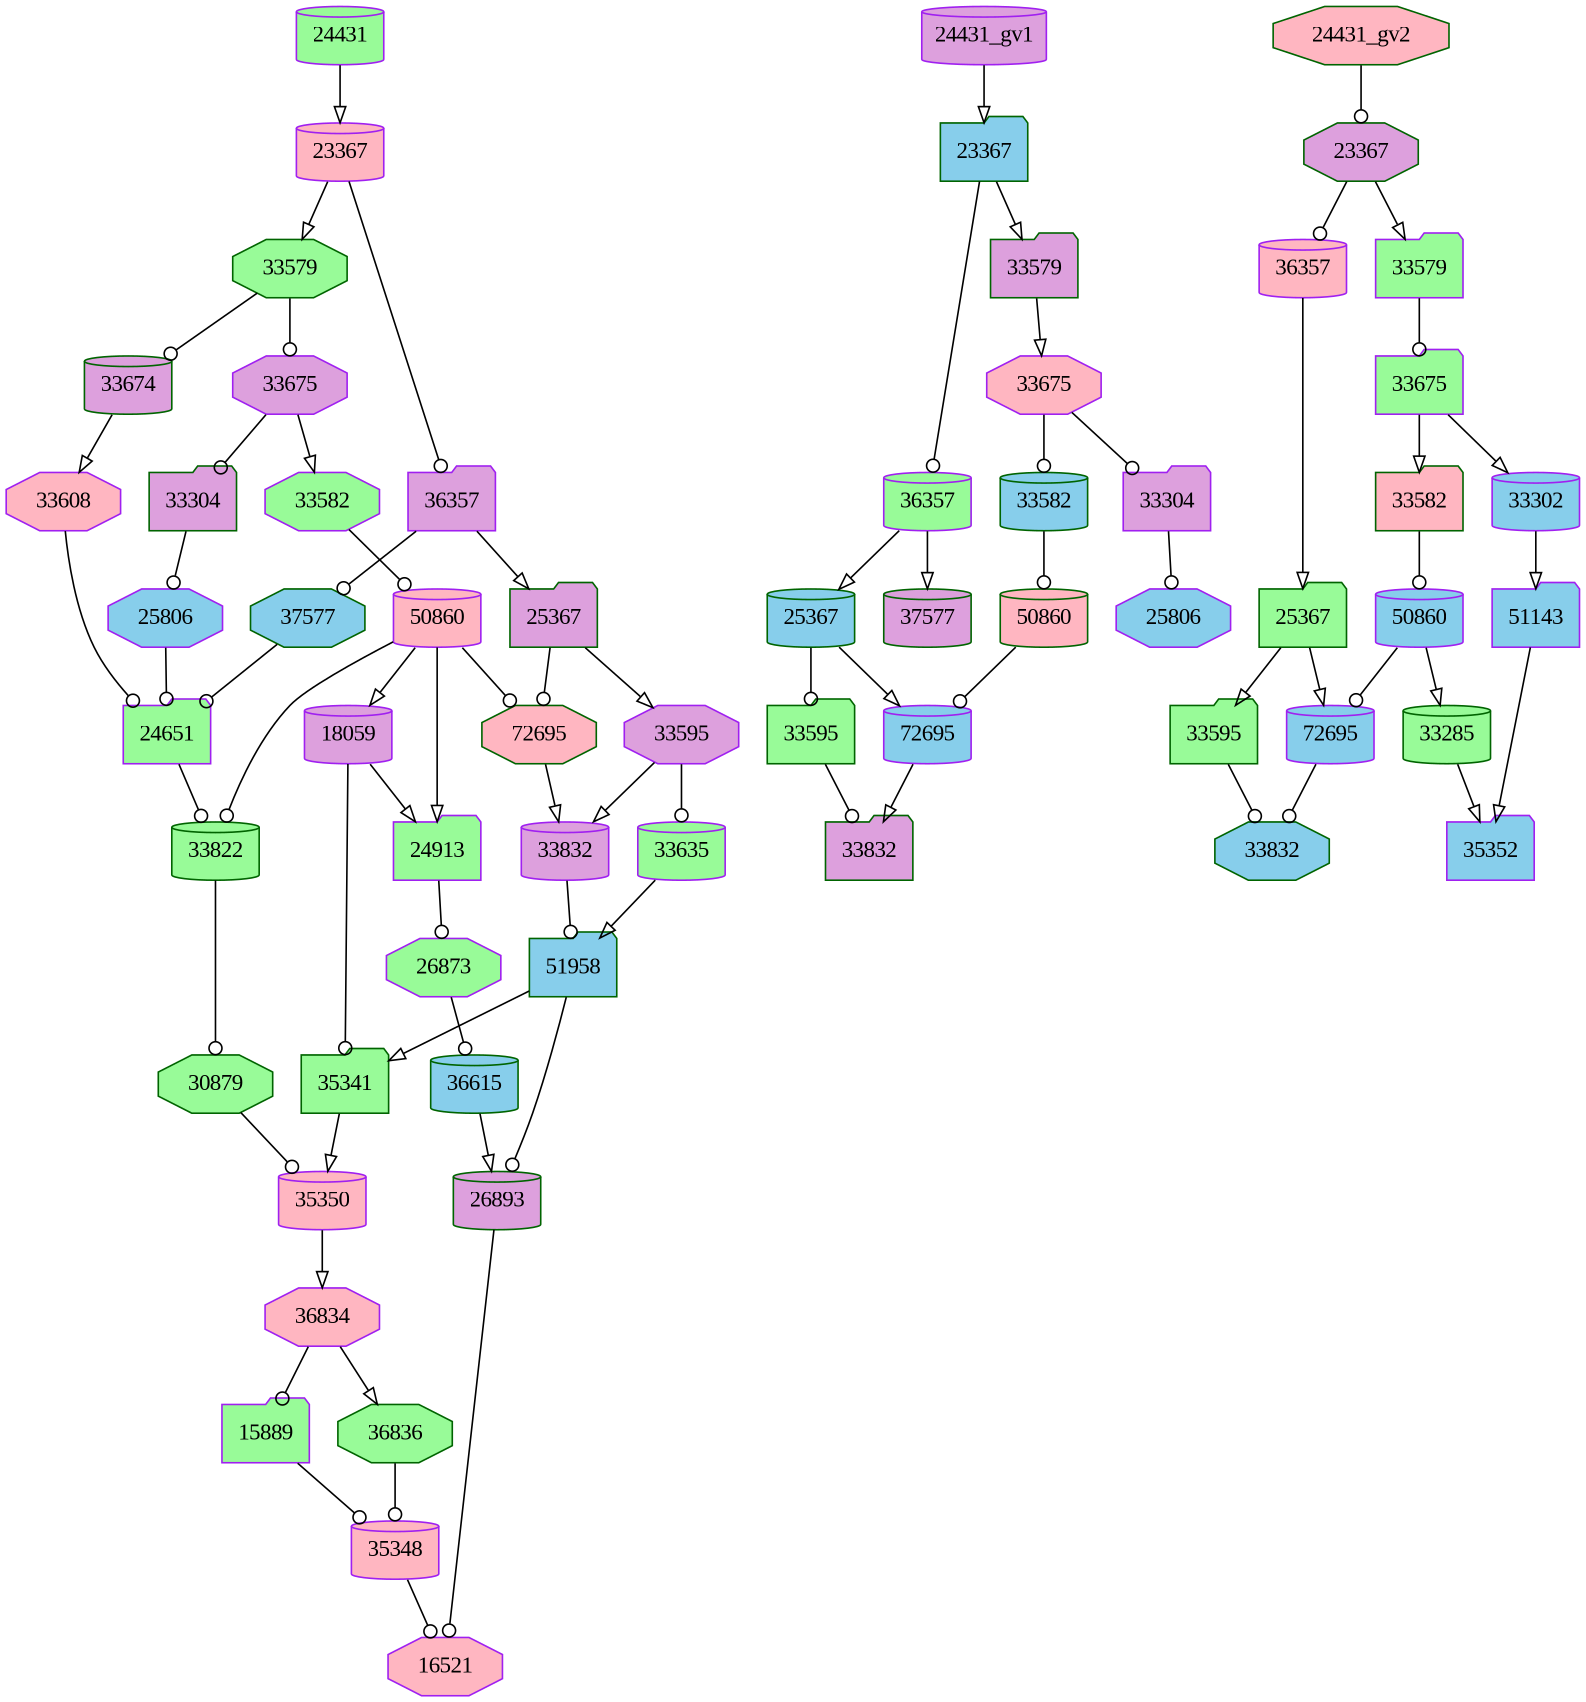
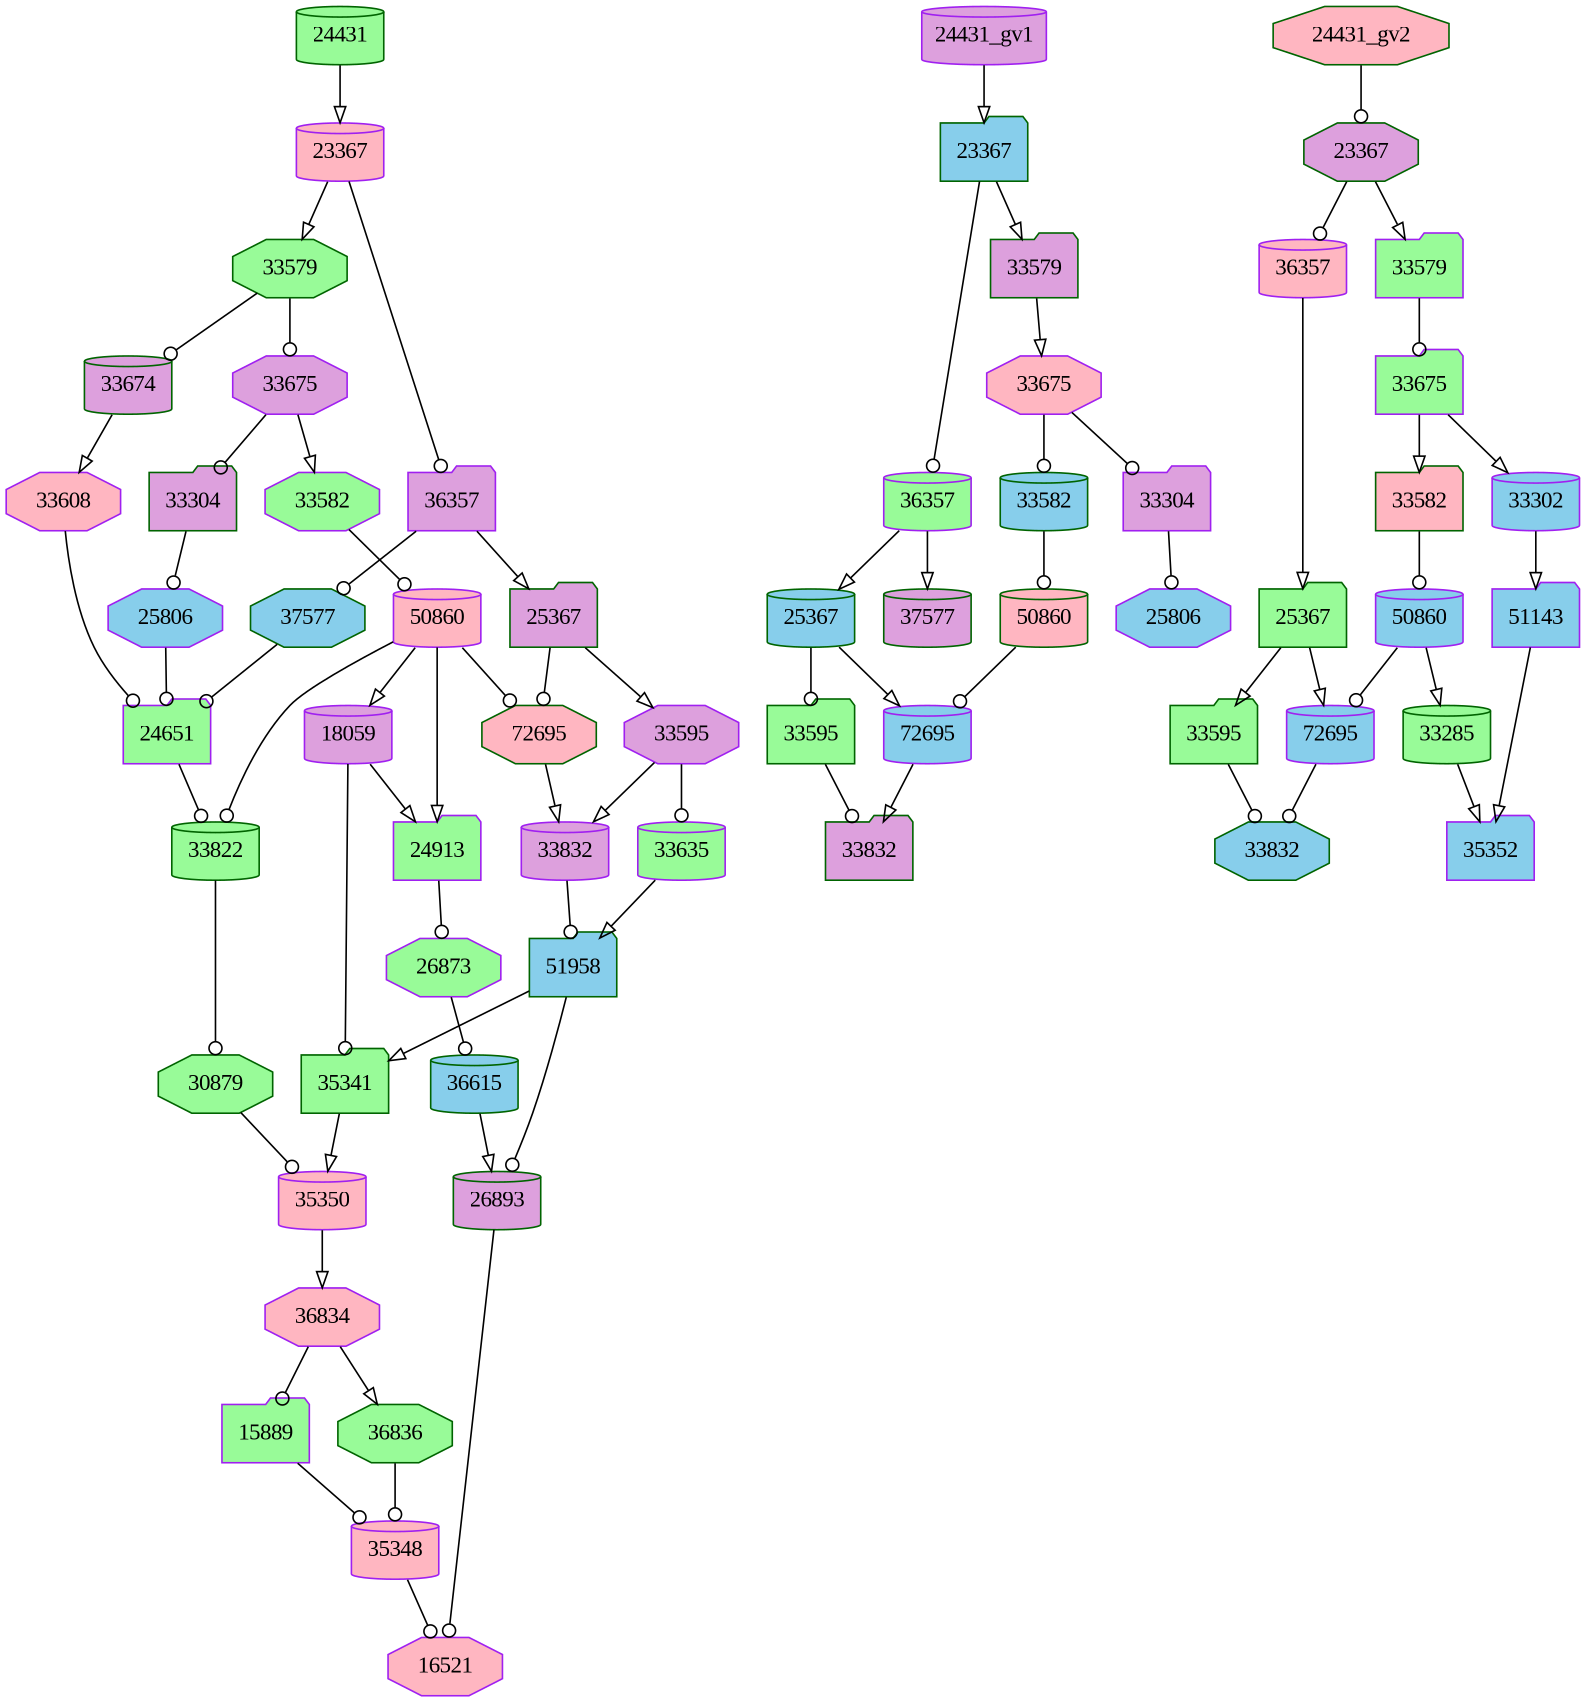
  strict digraph {
    fontname="Liberation Serif"
    node [color=purple fillcolor=palegreen fontname="Liberation Serif" shape=cylinder style=filled]
    edge [arrowhead=odot fontname="Liberation Serif"]
    n1 [fillcolor=lightpink label=16521 shape=octagon]
    n2 [fillcolor=lightpink label=35348]
    n3 [color=darkgreen fillcolor=plum label=26893]
    n4 [label=15889 shape=folder]
    n5 [color=darkgreen label=36836 shape=octagon]
    n6 [color=darkgreen fillcolor=skyblue label=36615]
    n7 [color=darkgreen fillcolor=skyblue label=51958 shape=folder]
    n8 [color=darkgreen label=35341 shape=folder]
    n9 [fillcolor=lightpink label=35350]
    n10 [fillcolor=lightpink label=36834 shape=octagon]
    n11 [label=26873 shape=octagon]
    n12 [fillcolor=plum label=33832]
    n13 [label=33635]
    n14 [label=24913 shape=folder]
    n15 [color=darkgreen fillcolor=lightpink label=72695 shape=octagon]
    n16 [fillcolor=plum label=33595 shape=octagon]
    n17 [color=darkgreen label=30879 shape=octagon]
    n18 [fillcolor=plum label=18059]
    n19 [fillcolor=lightpink label=50860]
    n20 [color=darkgreen label=33822]
    n21 [color=darkgreen fillcolor=plum label=25367 shape=folder]
    n22 [label=33582 shape=octagon]
    n23 [fillcolor=plum label=36357 shape=folder]
    n24 [color=darkgreen fillcolor=skyblue label=37577 shape=octagon]
    n25 [label=24651 shape=folder]
    n26 [fillcolor=plum label=33675 shape=octagon]
    n27 [color=darkgreen fillcolor=plum label=33304 shape=folder]
    n28 [fillcolor=skyblue label=25806 shape=octagon]
    n29 [fillcolor=lightpink label=23367]
    n30 [color=darkgreen label=33579 shape=octagon]
    n31 [color=darkgreen fillcolor=plum label=33674]
    n32 [fillcolor=lightpink label=33608 shape=octagon]
-   n33 [label=24431]
+   n33 [color=darkgreen label=24431]
    n34 [color=darkgreen fillcolor=plum label=33832 shape=folder]
    n35 [fillcolor=skyblue label=72695]
    n36 [color=darkgreen label=33595 shape=folder]
    n37 [color=darkgreen fillcolor=lightpink label=50860]
    n38 [color=darkgreen fillcolor=skyblue label=25367]
    n39 [color=darkgreen fillcolor=skyblue label=33582]
    n40 [label=36357]
    n41 [color=darkgreen fillcolor=plum label=37577]
    n42 [fillcolor=lightpink label=33675 shape=octagon]
    n43 [fillcolor=plum label=33304 shape=folder]
    n44 [fillcolor=skyblue label=25806 shape=octagon]
    n45 [color=darkgreen fillcolor=skyblue label=23367 shape=folder]
    n46 [color=darkgreen fillcolor=plum label=33579 shape=folder]
    "24431_gv1" [fillcolor=plum]
    n48 [fillcolor=skyblue label=35352 shape=folder]
    n49 [color=darkgreen label=33285]
    n50 [fillcolor=skyblue label=51143 shape=folder]
    n51 [fillcolor=skyblue label=50860]
    n52 [fillcolor=skyblue label=72695]
    n53 [color=darkgreen fillcolor=skyblue label=33832 shape=octagon]
    n54 [color=darkgreen label=33595 shape=folder]
    n55 [fillcolor=skyblue label=33302]
    n56 [color=darkgreen label=25367 shape=folder]
    n57 [color=darkgreen fillcolor=lightpink label=33582 shape=folder]
    n58 [label=33675 shape=folder]
    n59 [fillcolor=lightpink label=36357]
    n60 [label=33579 shape=folder]
    n61 [color=darkgreen fillcolor=plum label=23367 shape=octagon]
    "24431_gv2" [color=darkgreen fillcolor=lightpink shape=octagon]
    subgraph sub_1 {
      n1
      n2
      n3
      n4
      n5
      n6
      n7
      n8
      n9
      n10
      n11
      n12
      n13
      n14
      n15
      n16
      n17
      n18
      n19
      n20
      n21
      n22
      n23
      n24
      n25
      n26
      n27
      n28
      n29
      n30
      n31
      n32
      n33
    }
    subgraph sub_2 {
      n34
      n35
      n36
      n37
      n38
      n39
      n40
      n41
      n42
      n43
      n44
      n45
      n46
      "24431_gv1"
    }
    subgraph sub_3 {
      n48
      n49
      n50
      n51
      n52
      n53
      n54
      n55
      n56
      n57
      n58
      n59
      n60
      n61
      "24431_gv2"
    }
    n2 -> n1
    n3 -> n1
    n4 -> n2
    n5 -> n2
    n6 -> n3 [arrowhead=onormal]
    n7 -> n3
    n7 -> n8 [arrowhead=onormal]
    n8 -> n9 [arrowhead=onormal]
    n9 -> n10 [arrowhead=onormal]
    n10 -> n4
    n10 -> n5 [arrowhead=onormal]
    n11 -> n6
    n12 -> n7
    n13 -> n7 [arrowhead=onormal]
    n14 -> n11
    n15 -> n12 [arrowhead=onormal]
    n16 -> n12 [arrowhead=onormal]
    n16 -> n13
    n17 -> n9
    n18 -> n8
    n18 -> n14 [arrowhead=onormal]
    n19 -> n14 [arrowhead=onormal]
    n19 -> n15
    n19 -> n18 [arrowhead=onormal]
    n19 -> n20
    n20 -> n17
    n21 -> n15
    n21 -> n16 [arrowhead=onormal]
    n22 -> n19
    n23 -> n21 [arrowhead=onormal]
    n23 -> n24
    n24 -> n25
    n25 -> n20
    n26 -> n22 [arrowhead=onormal]
    n26 -> n27
    n27 -> n28
    n28 -> n25
    n29 -> n23
    n29 -> n30 [arrowhead=onormal]
    n30 -> n26
    n30 -> n31
    n31 -> n32 [arrowhead=onormal]
    n32 -> n25
    n33 -> n29 [arrowhead=onormal]
    n35 -> n34 [arrowhead=onormal]
    n36 -> n34
    n37 -> n35
    n38 -> n35 [arrowhead=onormal]
    n38 -> n36
    n39 -> n37
    n40 -> n38 [arrowhead=onormal]
    n40 -> n41 [arrowhead=onormal]
    n42 -> n39
    n42 -> n43
    n43 -> n44
    n45 -> n40
    n45 -> n46 [arrowhead=onormal]
    n46 -> n42 [arrowhead=onormal]
    "24431_gv1" -> n45 [arrowhead=onormal]
    n49 -> n48 [arrowhead=onormal]
    n50 -> n48 [arrowhead=onormal]
    n51 -> n49 [arrowhead=onormal]
    n51 -> n52
    n52 -> n53
    n54 -> n53
    n55 -> n50 [arrowhead=onormal]
    n56 -> n52 [arrowhead=onormal]
    n56 -> n54 [arrowhead=onormal]
    n57 -> n51
    n58 -> n55 [arrowhead=onormal]
    n58 -> n57 [arrowhead=onormal]
    n59 -> n56 [arrowhead=onormal]
    n60 -> n58
    n61 -> n59
    n61 -> n60 [arrowhead=onormal]
    "24431_gv2" -> n61
  }
